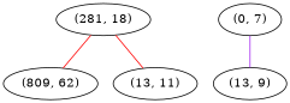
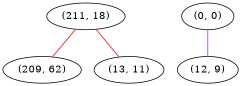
  graph {
    edge [color=red weight=1]
-   "(211, 18)" [label="(281, 18)"]
-   "(209, 62)" [label="(809, 62)"]
+   "(211, 18)"
+   "(209, 62)"
    "(13, 11)"
-   "(0, 0)" [label="(0, 7)"]
-   "(12, 9)" [label="(13, 9)"]
+   "(0, 0)"
+   "(12, 9)"
    "(211, 18)" -- "(209, 62)"
    "(211, 18)" -- "(13, 11)"
    "(0, 0)" -- "(12, 9)" [color=purple weight=4]
  }
